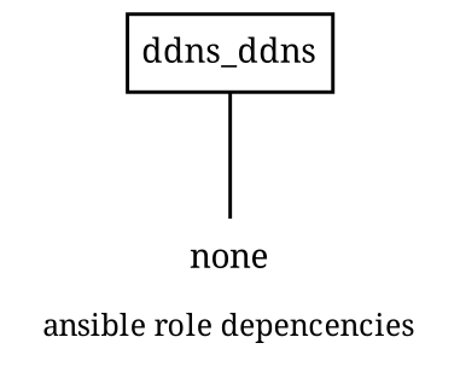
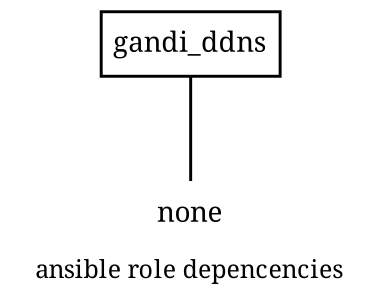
  graph {
    concentrate=true
    fontname="Noto Serif"
    fontsize=8.5
    label="ansible role depencencies"
    splines=compound
    node [fontname="Noto Serif" fontsize=9.5 margin="0.05,0.09"]
    none [height=0 shape=plaintext width=0]
-   gandi_ddns [height=0 shape=box width=0 label=ddns_ddns]
+   gandi_ddns [height=0 shape=box width=0]
    gandi_ddns -- none [fontname="Noto Serif"]
  }
